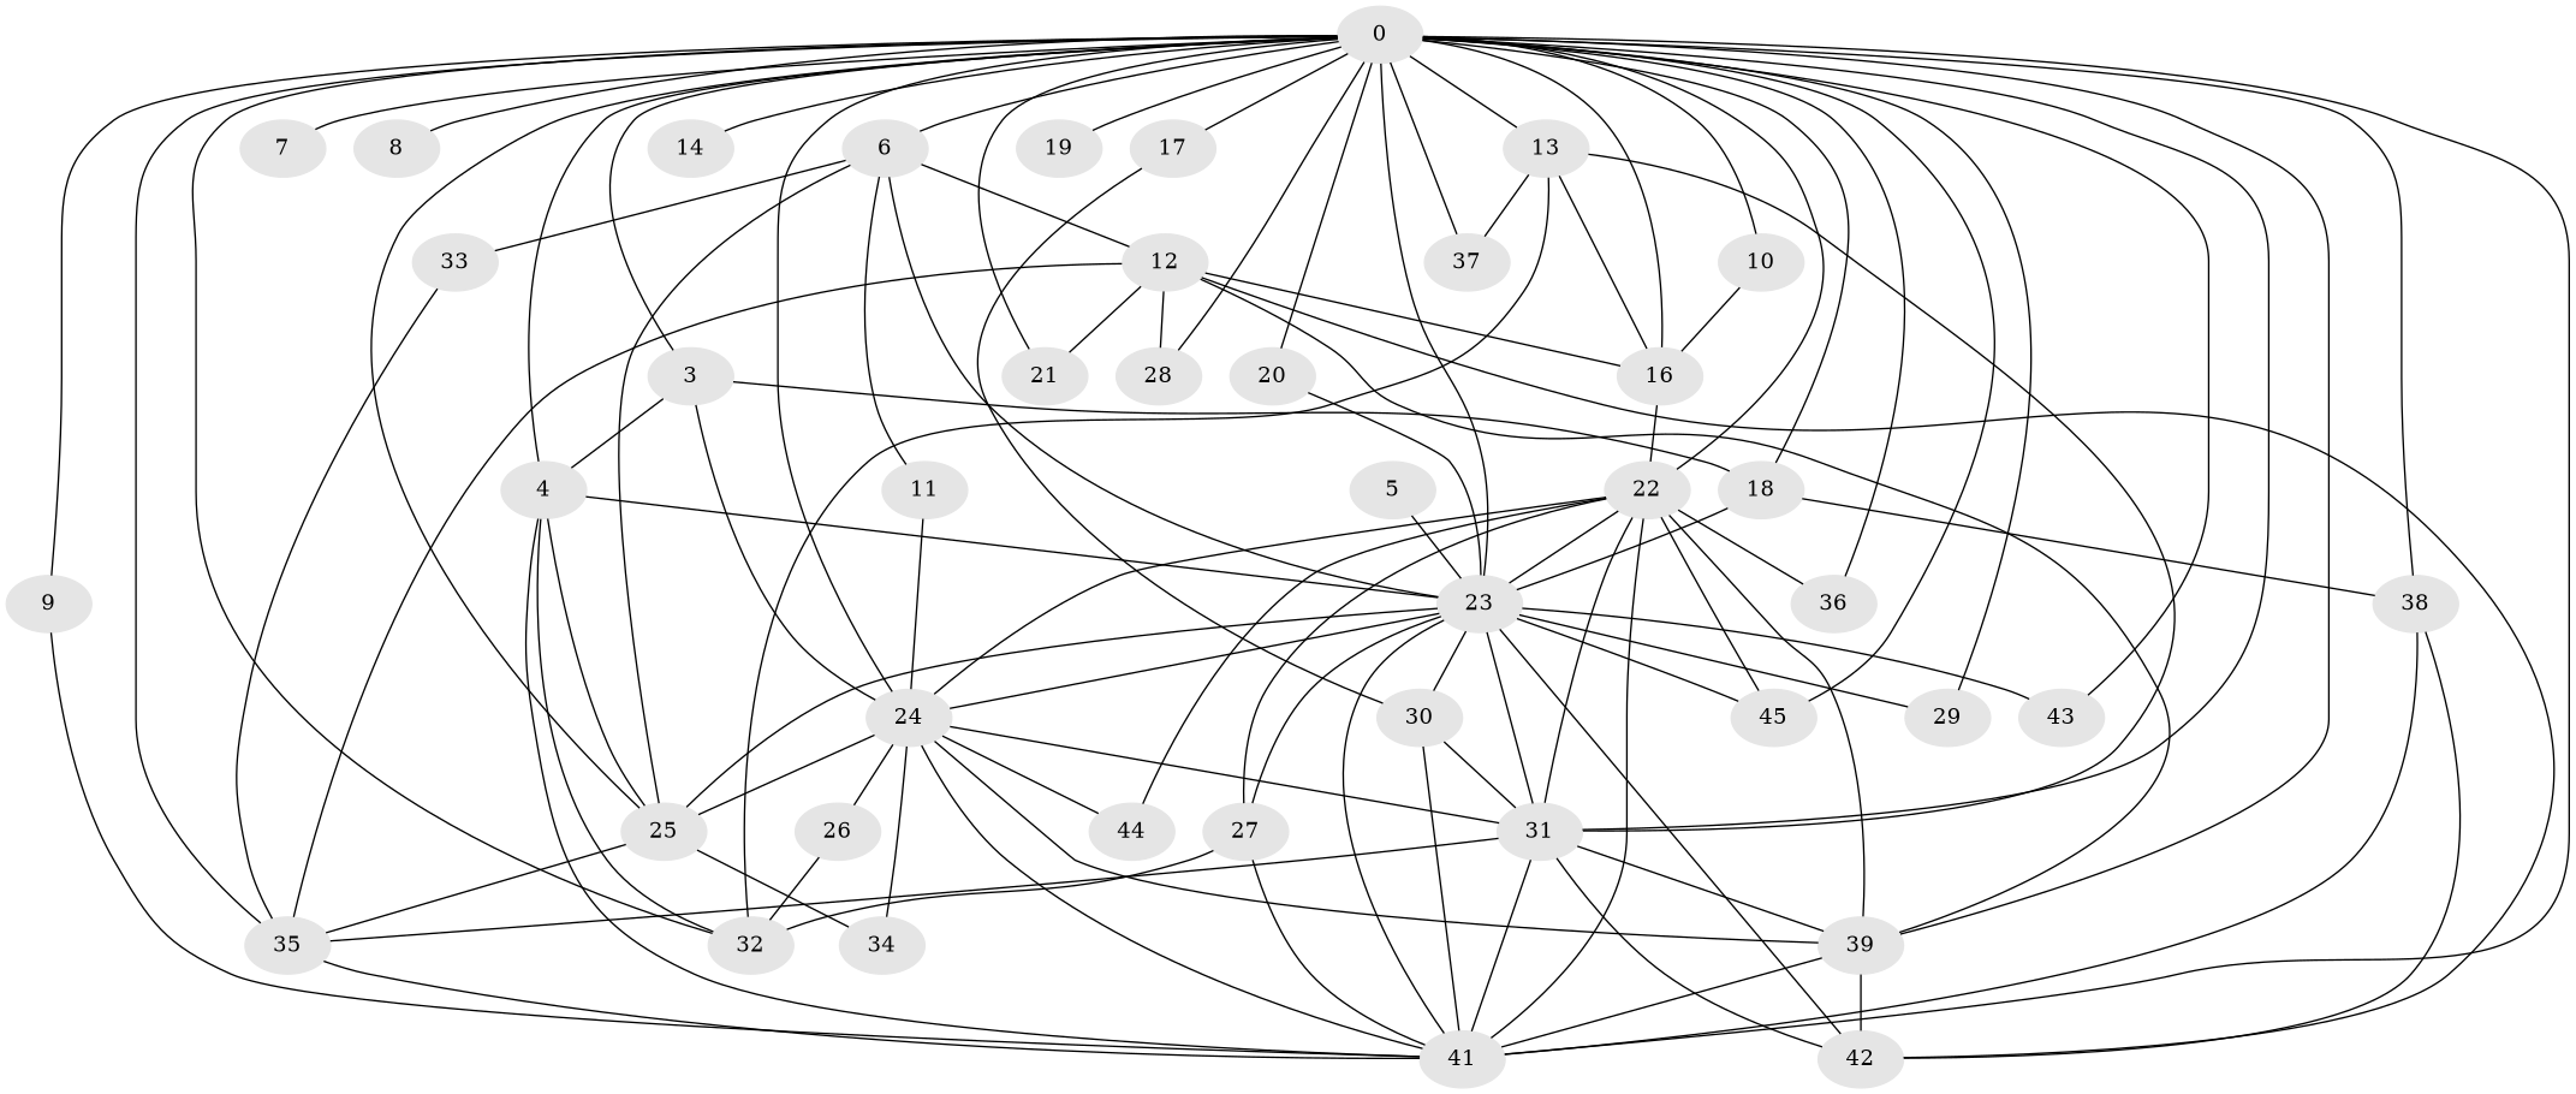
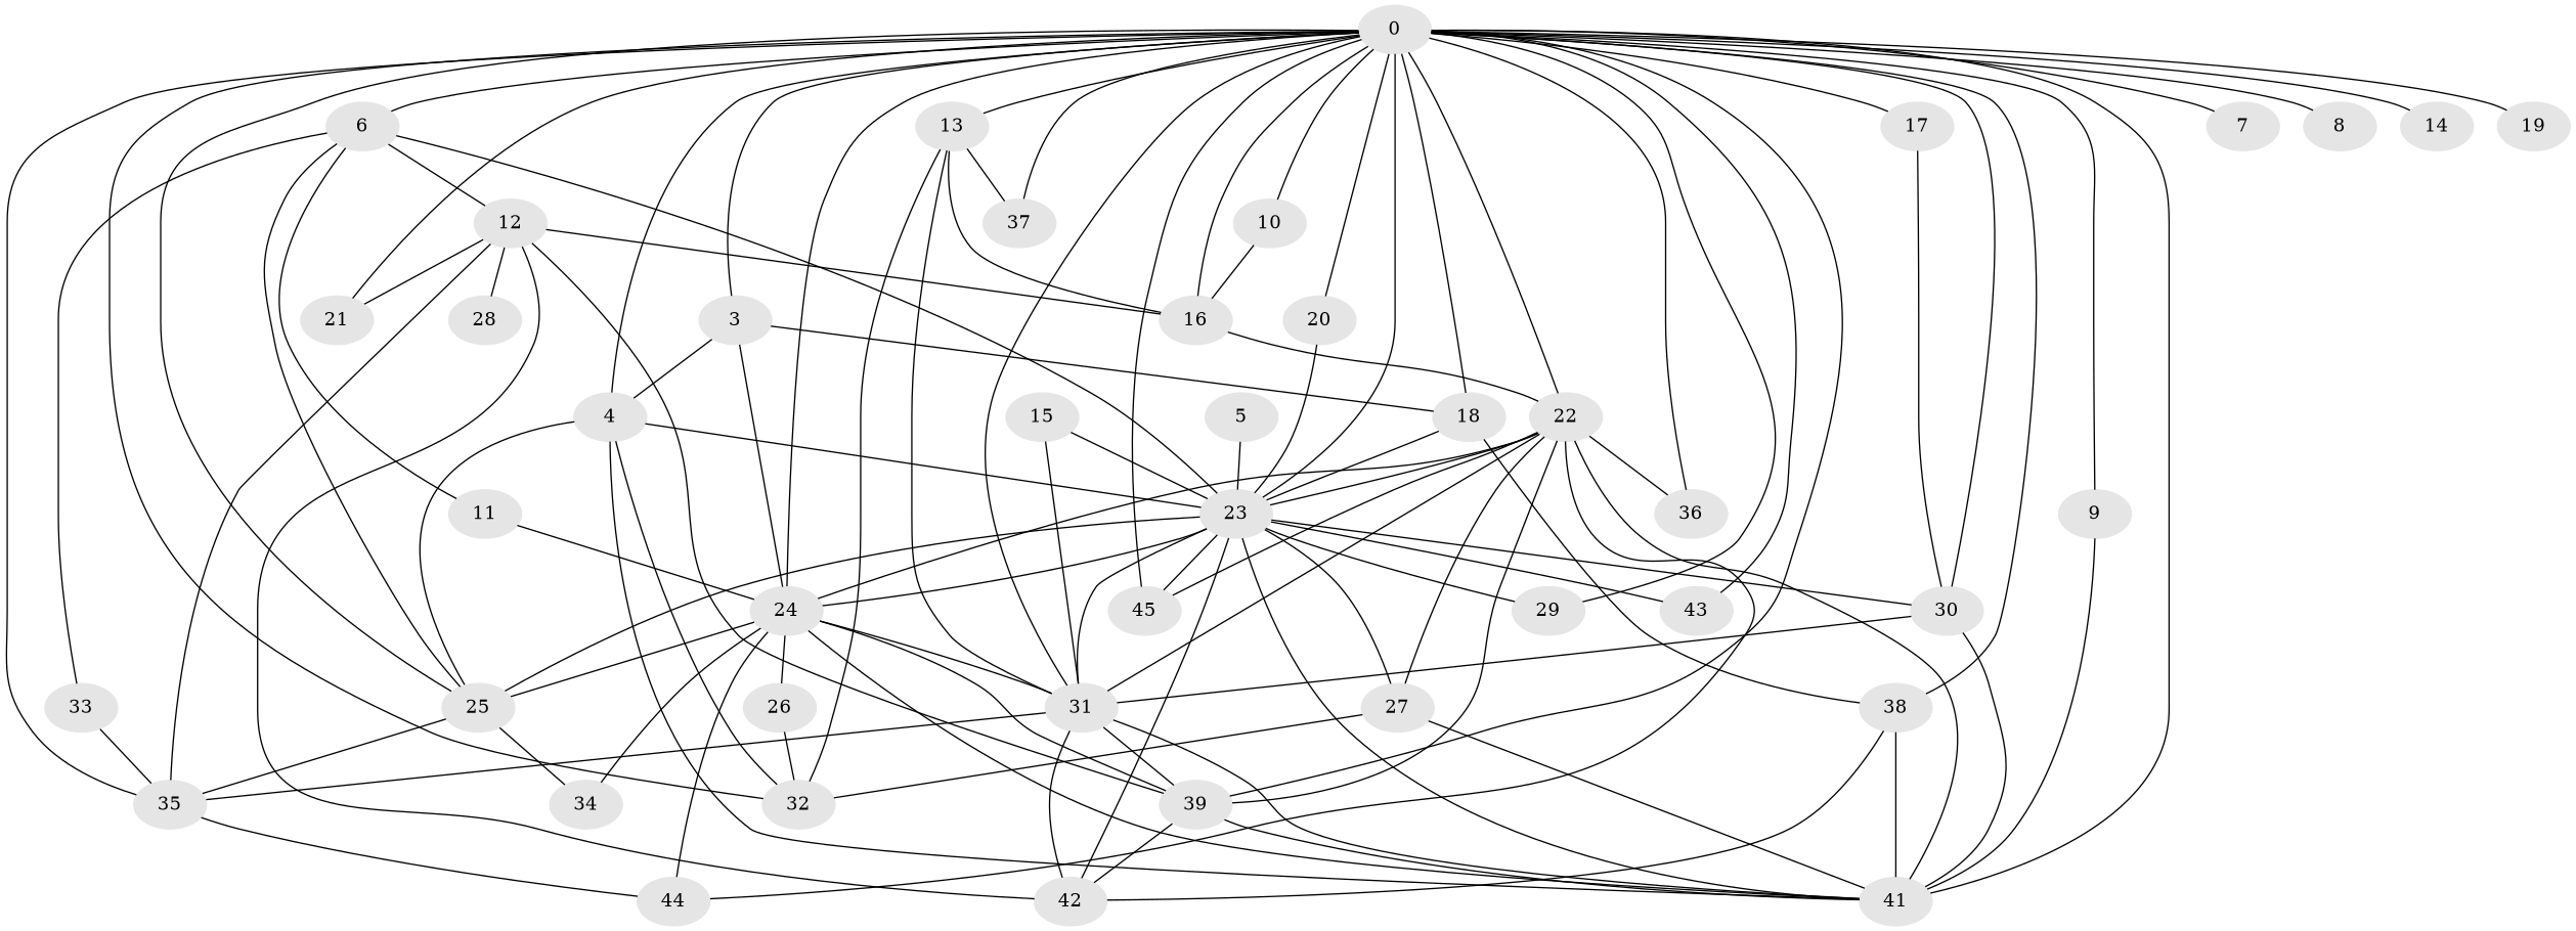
  graph {
    node [color=gray90 style=filled]
    edge [weight=1.0]
    n1 [label=0]
    3
    4
    6
    7
    8
    9
    10
    13
    14
    16
    17
    18
    19
    20
    21
    22
    23
    24
    25
    28
    29
    31
    32
    35
    36
    37
    38
    39
    41
    43
    45
    12
    11
    33
    30
    27
    44
    42
    26
    34
    5
+   15
    n1 -- 3
    n1 -- 4
    n1 -- 6 [weight=2.0]
    n1 -- 7
    n1 -- 8 [weight=2.0]
    n1 -- 9
    n1 -- 10
    n1 -- 13 [weight=2.0]
    n1 -- 14
    n1 -- 16 [weight=2.0]
    n1 -- 17 [weight=3.0]
    n1 -- 18 [weight=2.0]
    n1 -- 19
    n1 -- 20
    n1 -- 21 [weight=2.0]
    n1 -- 22 [weight=5.0]
    n1 -- 23 [weight=8.0]
    n1 -- 24 [weight=4.0]
    n1 -- 25
-   n1 -- 28
+   n1 -- 30
    n1 -- 29
    n1 -- 31 [weight=4.0]
    n1 -- 32
    n1 -- 35
    n1 -- 36
    n1 -- 37
    n1 -- 38
    n1 -- 39 [weight=2.0]
    n1 -- 41 [weight=4.0]
    n1 -- 43
    n1 -- 45
    3 -- 4
    3 -- 18
    3 -- 24
    4 -- 23
    4 -- 25
    4 -- 32
    4 -- 41
    6 -- 23
    6 -- 25
    6 -- 12
    6 -- 11
    6 -- 33
    9 -- 41
    10 -- 16
    13 -- 16
    13 -- 31
    13 -- 32
    13 -- 37
    16 -- 22
    17 -- 30
    18 -- 23
    18 -- 38
    20 -- 23
    22 -- 23 [weight=2.0]
    22 -- 24
    22 -- 31
    22 -- 36
    22 -- 39
    22 -- 41
    22 -- 45
    22 -- 27
    22 -- 44
    23 -- 24 [weight=2.0]
    23 -- 25 [weight=3.0]
    23 -- 29
    23 -- 31 [weight=3.0]
    23 -- 41 [weight=2.0]
    23 -- 43
    23 -- 45
    23 -- 30
    23 -- 27
    23 -- 42
    24 -- 25
    24 -- 31
    24 -- 39
    24 -- 41
    24 -- 44
    24 -- 26
    24 -- 34
    25 -- 35
    25 -- 34
    31 -- 35
    31 -- 39
    31 -- 41
    31 -- 42
-   35 -- 41
+   35 -- 44
    38 -- 41
    38 -- 42
    39 -- 41
    39 -- 42
    12 -- 16
    12 -- 21
    12 -- 28
    12 -- 35
    12 -- 39
    12 -- 42
    11 -- 24
    33 -- 35
    30 -- 31
    30 -- 41
    27 -- 32
    27 -- 41
    26 -- 32
    5 -- 23 [weight=2.0]
+   15 -- 23
+   15 -- 31
  }
